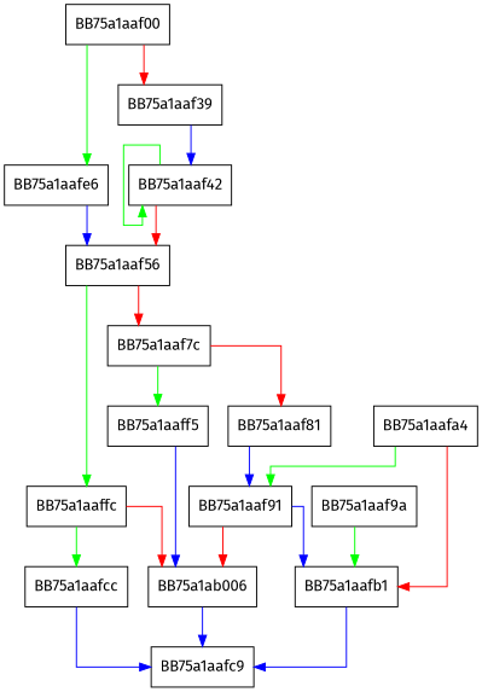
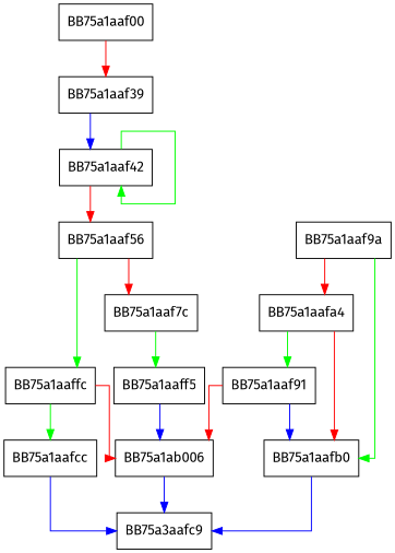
  digraph {
    fontname="Fira Sans"
    splines=ortho
    node [fontname="Fira Sans" shape=box]
    edge [color=red fontname="Fira Sans"]
    BB75a1aaf00
-   BB75a1aafe6
    BB75a1aaf39
    BB75a1aaf56
    BB75a1aaf42
    BB75a1aaffc
    BB75a1aaf7c
    BB75a1aafcc
    BB75a1ab006
    BB75a1aaff5
-   BB75a1aaf81
-   BB75a1aafc9
+   BB75a1aafc9 [label=BB75a3aafc9]
    BB75a1aaf91
-   BB75a1aafb1
+   BB75a1aafb1 [label=BB75a1aafb0]
    BB75a1aaf9a
    BB75a1aafa4
-   BB75a1aaf00 -> BB75a1aafe6 [color=green]
    BB75a1aaf00 -> BB75a1aaf39
-   BB75a1aafe6 -> BB75a1aaf56 [color=blue]
    BB75a1aaf39 -> BB75a1aaf42 [color=blue]
    BB75a1aaf56 -> BB75a1aaffc [color=green]
    BB75a1aaf56 -> BB75a1aaf7c
    BB75a1aaf42 -> BB75a1aaf56
    BB75a1aaf42 -> BB75a1aaf42 [color=green]
    BB75a1aaffc -> BB75a1aafcc [color=green]
    BB75a1aaffc -> BB75a1ab006
    BB75a1aaf7c -> BB75a1aaff5 [color=green]
-   BB75a1aaf7c -> BB75a1aaf81
    BB75a1aafcc -> BB75a1aafc9 [color=blue]
    BB75a1ab006 -> BB75a1aafc9 [color=blue]
    BB75a1aaff5 -> BB75a1ab006 [color=blue]
-   BB75a1aaf81 -> BB75a1aaf91 [color=blue]
    BB75a1aaf91 -> BB75a1ab006
    BB75a1aaf91 -> BB75a1aafb1 [color=blue]
    BB75a1aafb1 -> BB75a1aafc9 [color=blue]
    BB75a1aaf9a -> BB75a1aafb1 [color=green]
+   BB75a1aaf9a -> BB75a1aafa4
    BB75a1aafa4 -> BB75a1aaf91 [color=green]
    BB75a1aafa4 -> BB75a1aafb1
  }
